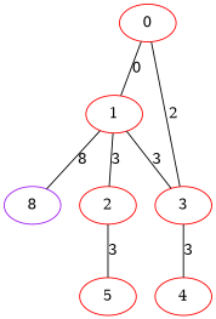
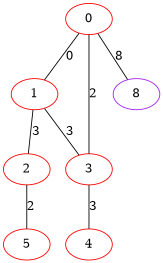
  graph {
    node [color=red weight=1]
    0
    1
    3
    n4 [color=purple label=8 weight=4]
    2
    4
    5
    0 -- 1 [label=0]
    0 -- 3 [label=2]
-   1 -- n4 [label=8]
+   0 -- n4 [label=8]
    1 -- 3 [label=3]
    1 -- 2 [label=3]
    3 -- 4 [label=3]
-   2 -- 5 [label=3]
+   2 -- 5 [label=2]
  }
